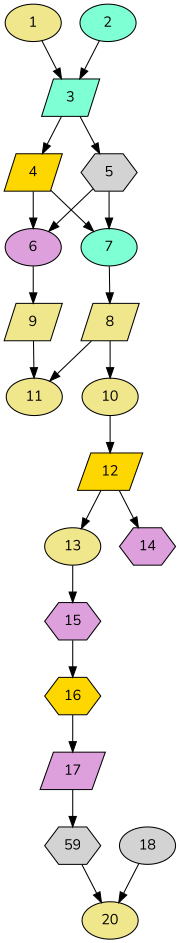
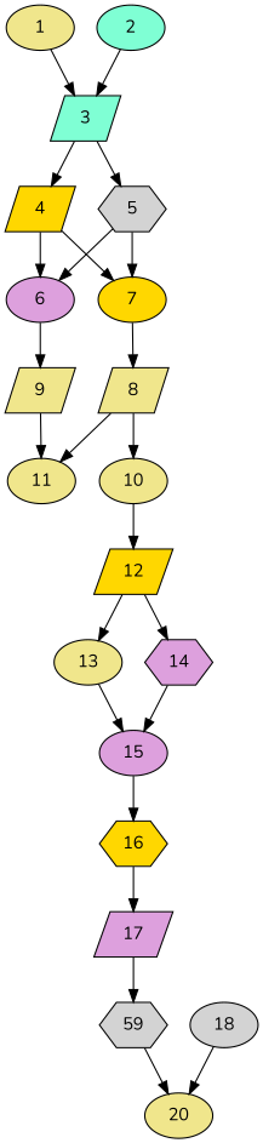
  digraph {
    fontname=Nunito
    node [alpha=0.00 fillcolor=khaki fontname=Nunito shape=ellipse style=filled]
    edge [fontname=Nunito]
    1 [alpha=0.13 expect_size=19801088]
    3 [expect_size=35911680 fillcolor=aquamarine shape=parallelogram]
    4 [alpha=0.10 expect_size=37585920 fillcolor=gold shape=parallelogram]
    5 [alpha=0.07 expect_size=23303168 fillcolor=lightgrey shape=hexagon]
    6 [alpha=0.09 expect_size=22028288 fillcolor=plum]
-   7 [alpha=0.02 expect_size=47962112 fillcolor=aquamarine]
+   7 [alpha=0.02 expect_size=47962112 fillcolor=gold]
    2 [alpha=0.09 expect_size=37188608 fillcolor=aquamarine]
    9 [alpha=0.07 expect_size=34788352 shape=parallelogram]
    8 [alpha=0.19 expect_size=30446592 shape=parallelogram]
    11 [expect_size=5995520]
    10 [alpha=0.19 expect_size=40489984]
    12 [alpha=0.01 expect_size=37112832 fillcolor=gold shape=parallelogram]
    13 [alpha=0.14 expect_size=10575872]
    14 [alpha=0.01 expect_size=11608064 fillcolor=plum shape=hexagon]
-   15 [alpha=0.08 expect_size=34249728 fillcolor=plum shape=hexagon]
+   15 [alpha=0.08 expect_size=34249728 fillcolor=plum]
    16 [alpha=0.12 expect_size=50021376 fillcolor=gold shape=hexagon]
    17 [alpha=0.17 expect_size=23278592 fillcolor=plum shape=parallelogram]
    n18 [alpha=0.16 expect_size=27689984 fillcolor=lightgrey label=59 shape=hexagon]
    18 [expect_size=28918784 fillcolor=lightgrey]
    20 [alpha=0.15 expect_size=44317696]
    1 -> 3
    3 -> 4
    3 -> 5
    4 -> 6
    4 -> 7
    5 -> 6
    5 -> 7
    6 -> 9
    7 -> 8
    2 -> 3
    9 -> 11
    8 -> 11
    8 -> 10
    10 -> 12
    12 -> 13
    12 -> 14
    13 -> 15
+   14 -> 15
    15 -> 16
    16 -> 17
    17 -> n18
    n18 -> 20
    18 -> 20
  }
